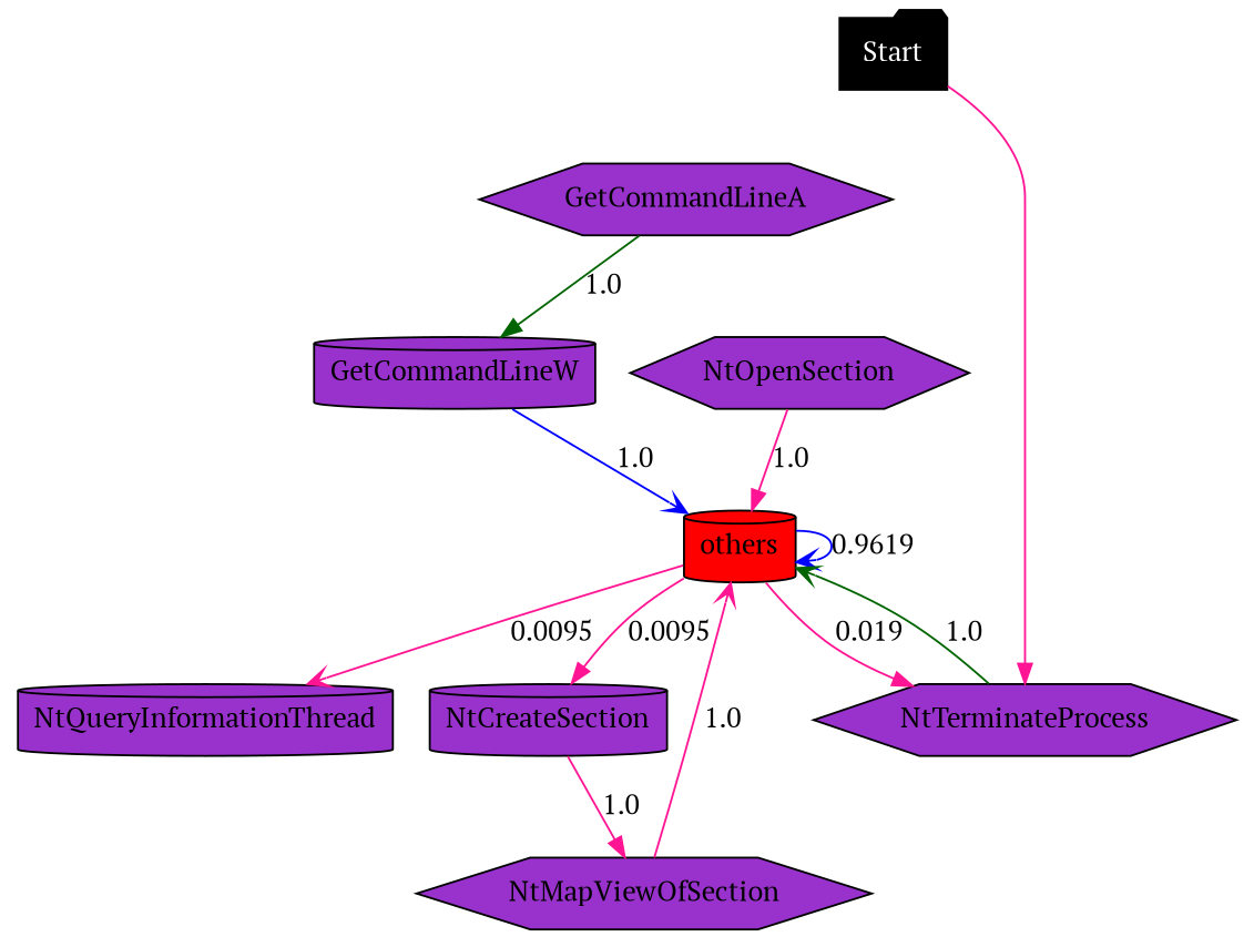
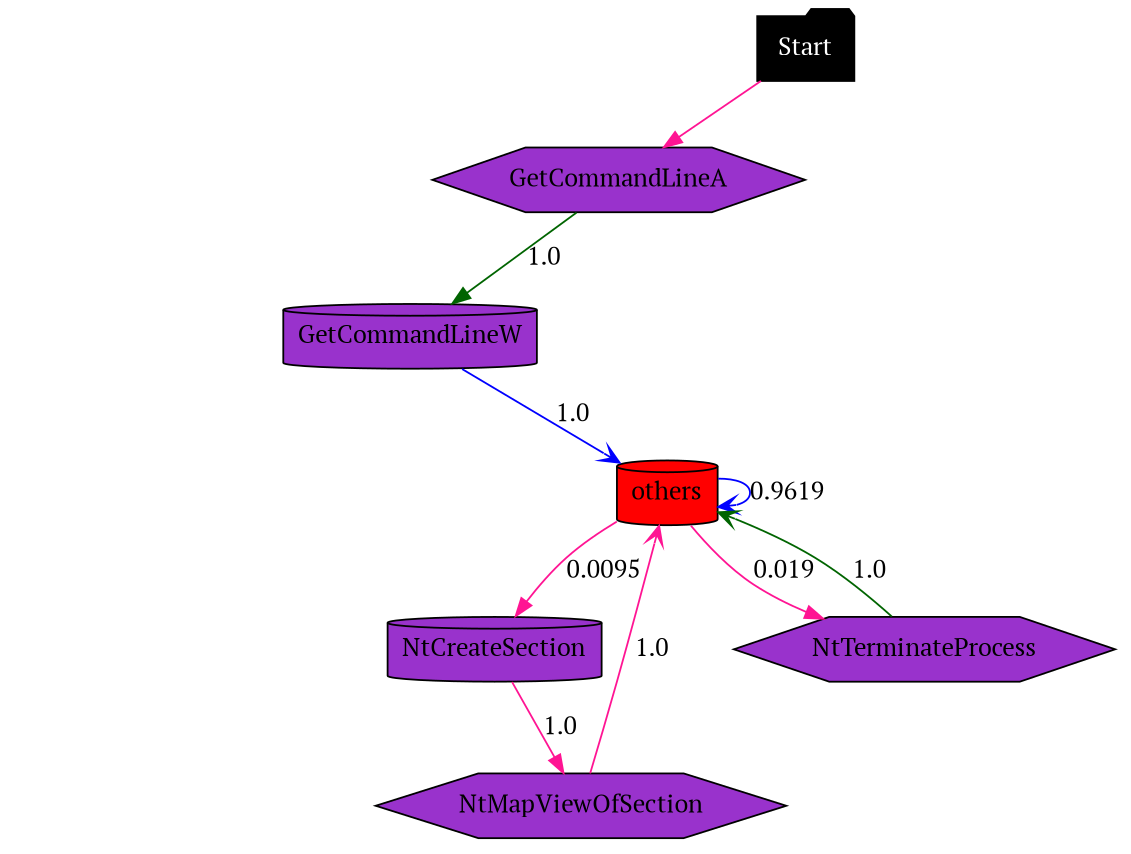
  digraph {
    fontname="PT Serif"
    node [fillcolor=darkorchid fontname="PT Serif" shape=hexagon style=filled]
    edge [arrowhead=normal color=deeppink fontname="PT Serif"]
    n1 [label=GetCommandLineA]
    n2 [label=GetCommandLineW shape=cylinder]
    n3 [fillcolor=red label=others shape=cylinder]
-   n4 [label=NtQueryInformationThread shape=cylinder]
    n5 [label=NtCreateSection shape=cylinder]
    n6 [label=NtTerminateProcess]
    Start [fillcolor=black fontcolor=white shape=folder]
    n8 [label=NtMapViewOfSection]
-   n9 [label=NtOpenSection]
    n1 -> n2 [color=darkgreen label=1.0]
    n2 -> n3 [arrowhead=vee color=blue label=1.0]
    n3 -> n3 [arrowhead=vee color=blue label=0.9619]
-   n3 -> n4 [arrowhead=vee label=0.0095]
    n3 -> n5 [label=0.0095]
    n3 -> n6 [label=0.019]
    n5 -> n8 [label=1.0]
    n6 -> n3 [arrowhead=vee color=darkgreen label=1.0]
-   Start -> n6
+   Start -> n1
    n8 -> n3 [arrowhead=vee label=1.0]
-   n9 -> n3 [label=1.0]
  }
